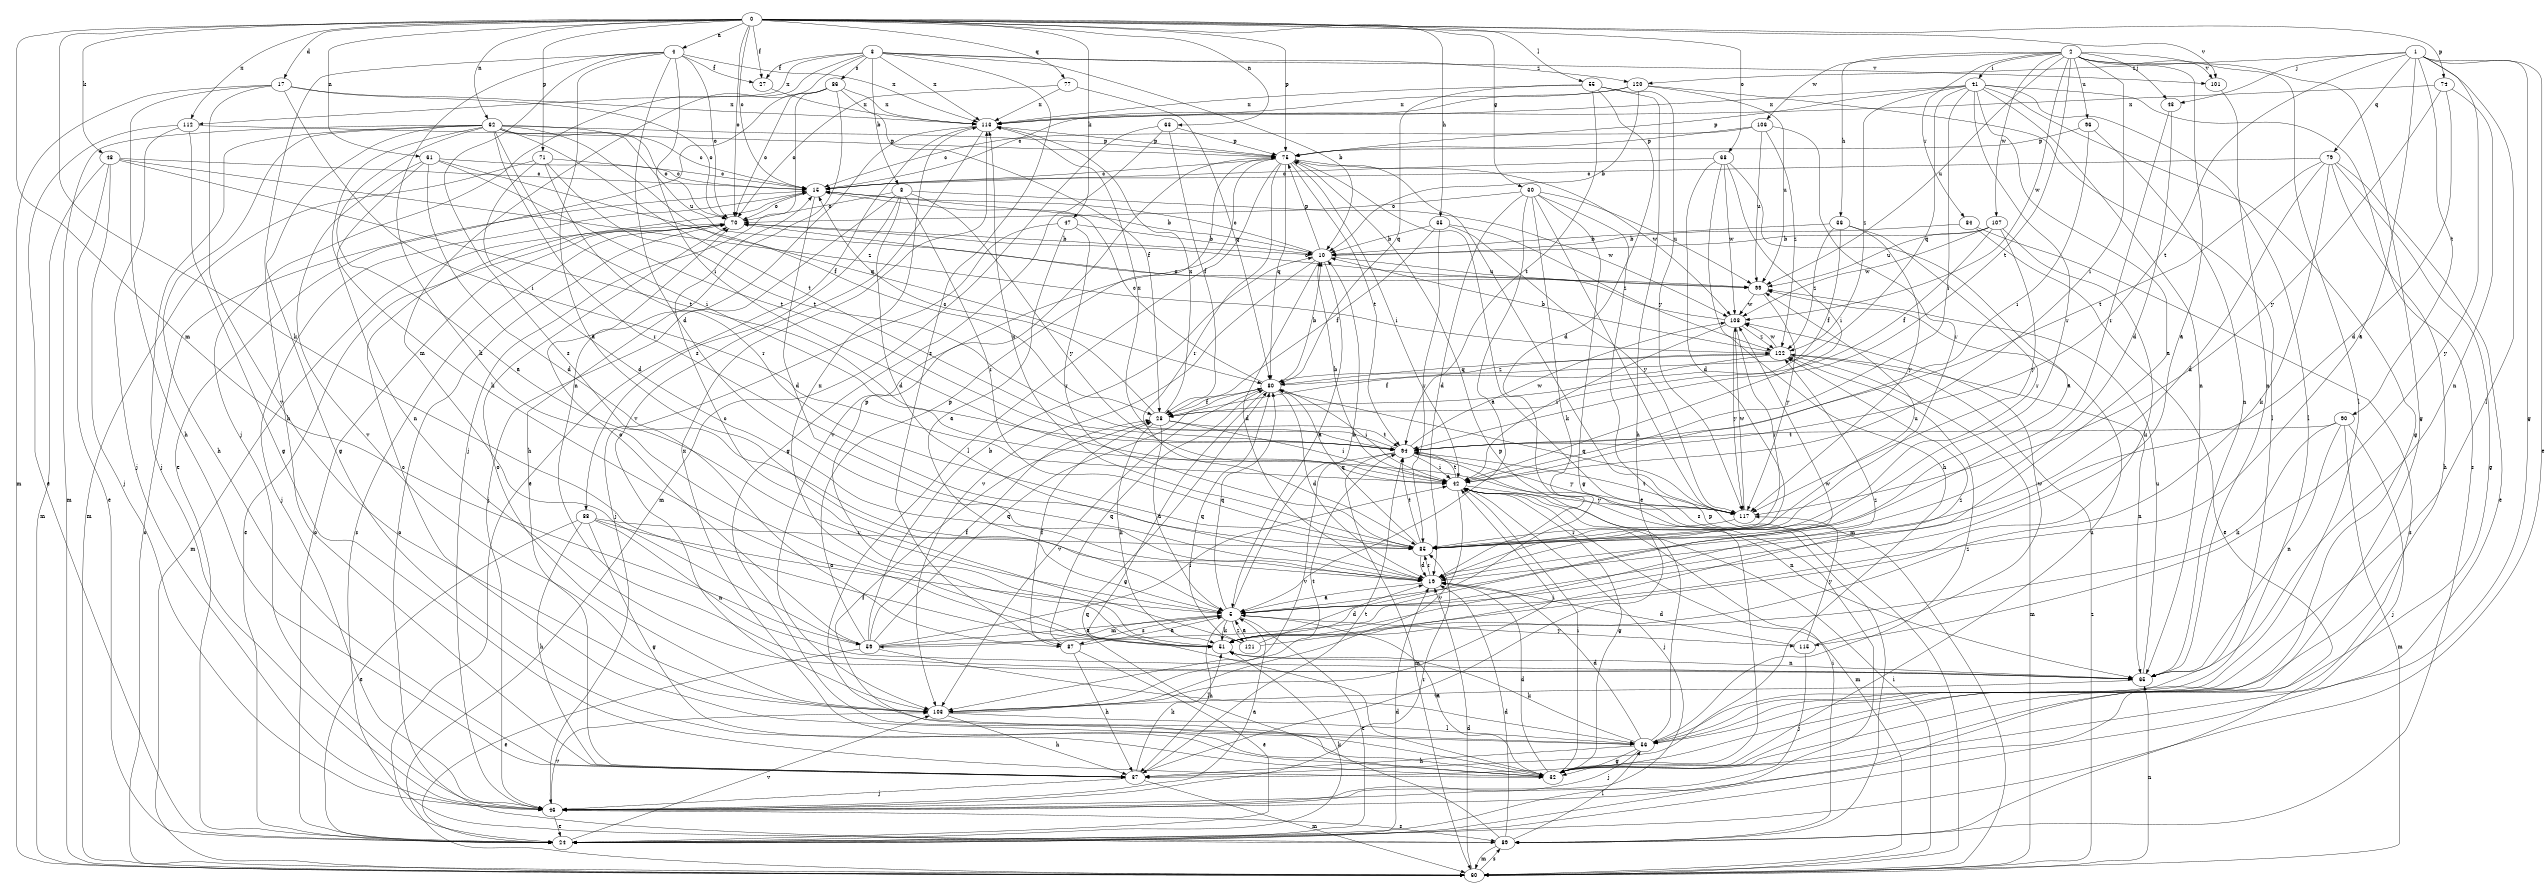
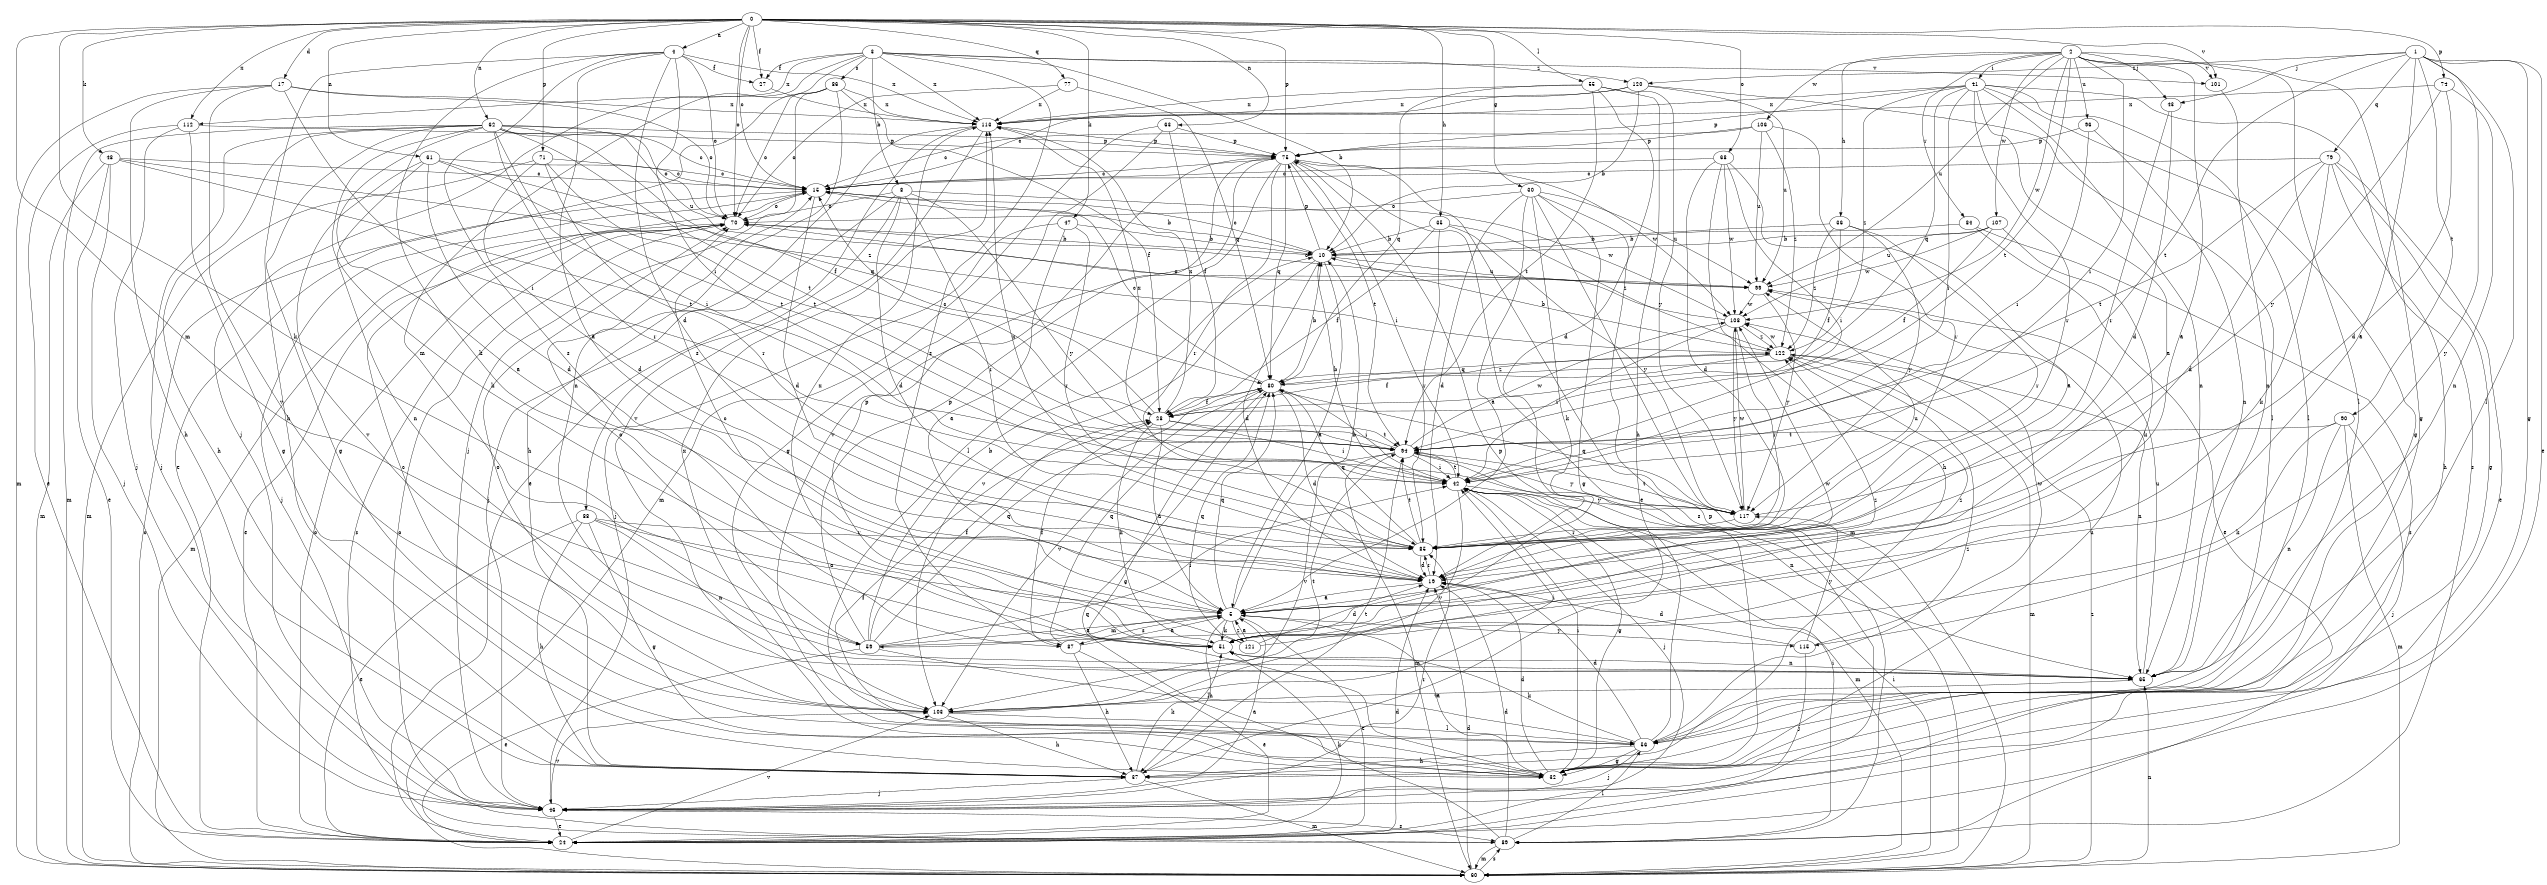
  strict digraph {
    0
    4
    15
    17
    27
    30
    35
    47
    48
    51
    55
    59
    61
    62
    63
    68
    70
    71
    74
    75
    77
    101
    112
    5
    42
    87
    113
    19
    37
    10
    46
    103
    60
    32
    99
    89
    85
    117
    28
    122
    24
    94
    65
    80
    56
    108
    1
    43
    79
    90
    115
    120
    121
    2
    36
    41
    84
    96
    106
    107
    3
    8
    86
    88
    0 -> 4 [label=a]
    0 -> 15 [label=c]
    0 -> 17 [label=d]
    0 -> 27 [label=f]
    0 -> 30 [label=g]
    0 -> 35 [label=h]
    0 -> 47 [label=k]
    0 -> 48 [label=k]
    0 -> 51 [label=k]
    0 -> 55 [label=l]
    0 -> 59 [label=m]
    0 -> 61 [label=n]
    0 -> 62 [label=n]
    0 -> 63 [label=n]
    0 -> 68 [label=o]
    0 -> 70 [label=o]
    0 -> 71 [label=p]
    0 -> 74 [label=p]
    0 -> 75 [label=p]
    0 -> 77 [label=q]
    0 -> 101 [label=v]
    0 -> 112 [label=x]
    4 -> 27 [label=f]
    4 -> 51 [label=k]
    4 -> 70 [label=o]
    4 -> 5 [label=a]
    4 -> 42 [label=i]
    4 -> 87 [label=s]
    4 -> 113 [label=x]
    4 -> 19 [label=d]
    4 -> 37 [label=h]
    15 -> 70 [label=o]
    15 -> 19 [label=d]
    15 -> 10 [label=b]
    15 -> 46 [label=j]
    17 -> 70 [label=o]
    17 -> 42 [label=i]
    17 -> 113 [label=x]
    17 -> 37 [label=h]
    17 -> 103 [label=v]
    17 -> 60 [label=m]
    27 -> 113 [label=x]
    30 -> 51 [label=k]
    30 -> 70 [label=o]
    30 -> 5 [label=a]
    30 -> 19 [label=d]
    30 -> 60 [label=m]
    30 -> 32 [label=g]
    30 -> 99 [label=u]
    30 -> 89 [label=s]
    35 -> 10 [label=b]
    35 -> 85 [label=r]
    35 -> 117 [label=y]
    35 -> 28 [label=f]
    35 -> 122 [label=z]
    47 -> 5 [label=a]
    47 -> 10 [label=b]
    47 -> 46 [label=j]
    47 -> 85 [label=r]
    48 -> 15 [label=c]
    48 -> 46 [label=j]
    48 -> 60 [label=m]
    48 -> 122 [label=z]
    48 -> 24 [label=e]
    48 -> 94 [label=t]
    51 -> 75 [label=p]
    51 -> 113 [label=x]
    51 -> 122 [label=z]
    51 -> 65 [label=n]
    55 -> 113 [label=x]
    55 -> 19 [label=d]
    55 -> 37 [label=h]
    55 -> 117 [label=y]
    55 -> 94 [label=t]
    55 -> 80 [label=q]
    59 -> 70 [label=o]
    59 -> 75 [label=p]
    59 -> 5 [label=a]
    59 -> 42 [label=i]
    59 -> 10 [label=b]
    59 -> 28 [label=f]
    59 -> 24 [label=e]
    59 -> 80 [label=q]
    59 -> 56 [label=l]
    59 -> 108 [label=w]
    61 -> 15 [label=c]
    61 -> 19 [label=d]
    61 -> 103 [label=v]
    61 -> 94 [label=t]
    61 -> 65 [label=n]
    61 -> 80 [label=q]
    62 -> 15 [label=c]
    62 -> 51 [label=k]
    62 -> 70 [label=o]
    62 -> 75 [label=p]
    62 -> 5 [label=a]
    62 -> 42 [label=i]
    62 -> 37 [label=h]
    62 -> 46 [label=j]
    62 -> 60 [label=m]
    62 -> 32 [label=g]
    62 -> 99 [label=u]
    62 -> 85 [label=r]
    62 -> 28 [label=f]
    62 -> 94 [label=t]
    63 -> 75 [label=p]
    63 -> 60 [label=m]
    63 -> 32 [label=g]
    63 -> 28 [label=f]
    68 -> 15 [label=c]
    68 -> 5 [label=a]
    68 -> 42 [label=i]
    68 -> 19 [label=d]
    68 -> 37 [label=h]
    68 -> 108 [label=w]
    70 -> 10 [label=b]
    70 -> 60 [label=m]
    70 -> 89 [label=s]
    70 -> 24 [label=e]
    71 -> 15 [label=c]
    71 -> 19 [label=d]
    71 -> 60 [label=m]
    71 -> 85 [label=r]
    71 -> 94 [label=t]
    74 -> 113 [label=x]
    74 -> 19 [label=d]
    74 -> 117 [label=y]
    74 -> 65 [label=n]
    75 -> 15 [label=c]
    75 -> 42 [label=i]
    75 -> 103 [label=v]
    75 -> 85 [label=r]
    75 -> 24 [label=e]
    75 -> 94 [label=t]
    75 -> 80 [label=q]
    75 -> 56 [label=l]
    75 -> 108 [label=w]
    77 -> 70 [label=o]
    77 -> 113 [label=x]
    77 -> 80 [label=q]
    101 -> 65 [label=n]
    112 -> 75 [label=p]
    112 -> 46 [label=j]
    112 -> 32 [label=g]
    112 -> 24 [label=e]
    5 -> 51 [label=k]
    5 -> 59 [label=m]
    5 -> 87 [label=s]
    5 -> 37 [label=h]
    5 -> 10 [label=b]
    5 -> 24 [label=e]
    5 -> 80 [label=q]
    5 -> 115 [label=y]
    5 -> 121 [label=z]
    42 -> 10 [label=b]
    42 -> 46 [label=j]
    42 -> 103 [label=v]
    42 -> 60 [label=m]
    42 -> 32 [label=g]
    42 -> 117 [label=y]
    42 -> 94 [label=t]
    87 -> 5 [label=a]
    87 -> 37 [label=h]
    87 -> 28 [label=f]
    87 -> 24 [label=e]
    87 -> 80 [label=q]
    113 -> 75 [label=p]
    113 -> 37 [label=h]
    113 -> 103 [label=v]
    113 -> 24 [label=e]
    19 -> 5 [label=a]
    19 -> 85 [label=r]
    37 -> 51 [label=k]
    37 -> 46 [label=j]
    37 -> 60 [label=m]
    37 -> 94 [label=t]
    10 -> 15 [label=c]
    10 -> 75 [label=p]
    10 -> 5 [label=a]
    10 -> 19 [label=d]
    10 -> 103 [label=v]
    10 -> 99 [label=u]
    46 -> 5 [label=a]
    46 -> 103 [label=v]
    46 -> 89 [label=s]
    46 -> 85 [label=r]
    46 -> 24 [label=e]
    103 -> 70 [label=o]
    103 -> 42 [label=i]
    103 -> 37 [label=h]
    103 -> 94 [label=t]
    103 -> 56 [label=l]
    60 -> 15 [label=c]
    60 -> 75 [label=p]
    60 -> 42 [label=i]
    60 -> 19 [label=d]
    60 -> 89 [label=s]
    60 -> 122 [label=z]
    60 -> 65 [label=n]
    32 -> 5 [label=a]
    32 -> 42 [label=i]
    32 -> 113 [label=x]
    32 -> 19 [label=d]
    32 -> 99 [label=u]
    32 -> 28 [label=f]
    99 -> 70 [label=o]
    99 -> 117 [label=y]
    99 -> 108 [label=w]
    89 -> 70 [label=o]
    89 -> 42 [label=i]
    89 -> 19 [label=d]
    89 -> 60 [label=m]
    89 -> 80 [label=q]
    89 -> 56 [label=l]
    85 -> 113 [label=x]
    85 -> 19 [label=d]
    85 -> 99 [label=u]
    85 -> 94 [label=t]
    85 -> 80 [label=q]
    117 -> 85 [label=r]
    117 -> 94 [label=t]
    117 -> 80 [label=q]
    117 -> 108 [label=w]
    28 -> 15 [label=c]
    28 -> 51 [label=k]
    28 -> 5 [label=a]
    28 -> 42 [label=i]
    28 -> 113 [label=x]
    28 -> 94 [label=t]
    122 -> 10 [label=b]
    122 -> 60 [label=m]
    122 -> 28 [label=f]
    122 -> 65 [label=n]
    122 -> 80 [label=q]
    122 -> 108 [label=w]
    24 -> 51 [label=k]
    24 -> 70 [label=o]
    24 -> 19 [label=d]
    24 -> 103 [label=v]
    94 -> 42 [label=i]
    94 -> 113 [label=x]
    94 -> 103 [label=v]
    94 -> 60 [label=m]
    94 -> 117 [label=y]
    94 -> 65 [label=n]
    94 -> 108 [label=w]
    65 -> 103 [label=v]
    65 -> 99 [label=u]
    80 -> 15 [label=c]
    80 -> 42 [label=i]
    80 -> 19 [label=d]
    80 -> 10 [label=b]
    80 -> 103 [label=v]
    80 -> 32 [label=g]
    80 -> 28 [label=f]
    80 -> 122 [label=z]
    56 -> 15 [label=c]
    56 -> 51 [label=k]
    56 -> 75 [label=p]
    56 -> 19 [label=d]
    56 -> 37 [label=h]
    56 -> 46 [label=j]
    56 -> 32 [label=g]
    56 -> 122 [label=z]
    108 -> 70 [label=o]
    108 -> 42 [label=i]
    108 -> 85 [label=r]
    108 -> 117 [label=y]
    108 -> 122 [label=z]
    1 -> 5 [label=a]
    1 -> 32 [label=g]
    1 -> 24 [label=e]
    1 -> 94 [label=t]
    1 -> 56 [label=l]
    1 -> 43 [label=j]
    1 -> 79 [label=q]
    1 -> 90 [label=t]
    1 -> 115 [label=y]
    1 -> 120 [label=z]
    43 -> 19 [label=d]
    43 -> 85 [label=r]
    79 -> 15 [label=c]
    79 -> 51 [label=k]
    79 -> 19 [label=d]
    79 -> 37 [label=h]
    79 -> 32 [label=g]
    79 -> 24 [label=e]
    79 -> 94 [label=t]
    90 -> 51 [label=k]
    90 -> 46 [label=j]
    90 -> 60 [label=m]
    90 -> 94 [label=t]
    90 -> 65 [label=n]
    115 -> 19 [label=d]
    115 -> 46 [label=j]
    115 -> 117 [label=y]
    115 -> 108 [label=w]
    120 -> 15 [label=c]
    120 -> 113 [label=x]
    120 -> 10 [label=b]
    120 -> 99 [label=u]
    120 -> 56 [label=l]
    121 -> 15 [label=c]
    121 -> 5 [label=a]
    121 -> 19 [label=d]
    121 -> 122 [label=z]
    121 -> 80 [label=q]
    2 -> 101 [label=v]
    2 -> 5 [label=a]
    2 -> 42 [label=i]
    2 -> 32 [label=g]
    2 -> 99 [label=u]
    2 -> 94 [label=t]
    2 -> 56 [label=l]
    2 -> 108 [label=w]
    2 -> 43 [label=j]
    2 -> 36 [label=h]
    2 -> 41 [label=i]
    2 -> 84 [label=r]
    2 -> 96 [label=u]
    2 -> 106 [label=w]
    2 -> 107 [label=w]
    36 -> 10 [label=b]
    36 -> 85 [label=r]
    36 -> 117 [label=y]
    36 -> 28 [label=f]
    36 -> 122 [label=z]
    41 -> 75 [label=p]
    41 -> 5 [label=a]
    41 -> 42 [label=i]
    41 -> 113 [label=x]
    41 -> 32 [label=g]
    41 -> 89 [label=s]
    41 -> 85 [label=r]
    41 -> 122 [label=z]
    41 -> 65 [label=n]
    41 -> 80 [label=q]
    41 -> 56 [label=l]
    84 -> 10 [label=b]
    84 -> 89 [label=s]
    84 -> 24 [label=e]
    96 -> 75 [label=p]
    96 -> 42 [label=i]
    96 -> 65 [label=n]
    106 -> 15 [label=c]
    106 -> 75 [label=p]
    106 -> 99 [label=u]
    106 -> 85 [label=r]
    106 -> 122 [label=z]
    107 -> 51 [label=k]
    107 -> 10 [label=b]
    107 -> 99 [label=u]
-   107 -> 117 [label=y]
    107 -> 28 [label=f]
    107 -> 108 [label=w]
    3 -> 27 [label=f]
    3 -> 59 [label=m]
    3 -> 101 [label=v]
    3 -> 112 [label=x]
    3 -> 87 [label=s]
    3 -> 113 [label=x]
    3 -> 10 [label=b]
    3 -> 46 [label=j]
    3 -> 120 [label=z]
    3 -> 8 [label=b]
    3 -> 86 [label=s]
    8 -> 70 [label=o]
    8 -> 19 [label=d]
    8 -> 46 [label=j]
    8 -> 85 [label=r]
    8 -> 117 [label=y]
    8 -> 108 [label=w]
    8 -> 88 [label=s]
    86 -> 70 [label=o]
    86 -> 113 [label=x]
    86 -> 46 [label=j]
    86 -> 28 [label=f]
    86 -> 24 [label=e]
    86 -> 65 [label=n]
    88 -> 5 [label=a]
    88 -> 37 [label=h]
    88 -> 32 [label=g]
    88 -> 85 [label=r]
    88 -> 24 [label=e]
    88 -> 65 [label=n]
  }
